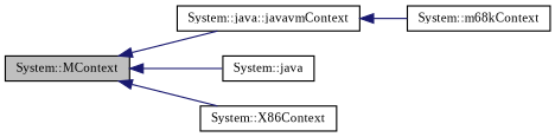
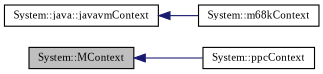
  digraph {
    fontname="Liberation Serif"
    rankdir=LR
    node [color=black fillcolor=white fontname="Liberation Serif" fontsize=10 shape=record style=filled]
    edge [color=midnightblue dir=back fontname="Liberation Serif" fontsize=10 labelfontname=Helvetica labelfontsize=10 style=solid]
    n1 [fillcolor=grey75 fontcolor=black height=0.2 label="System::MContext" width=0.4]
    n2 [height=0.2 label="System::java::javavmContext" width=0.4]
-   n3 [height=0.2 label="System::java" width=0.4]
-   n4 [height=0.2 label="System::X86Context" width=0.4]
+   n3 [height=0.2 label="System::ppcContext" width=0.4]
    n5 [height=0.2 label="System::m68kContext" width=0.4]
-   n1 -> n2
    n1 -> n3
-   n1 -> n4
    n2 -> n5
  }
